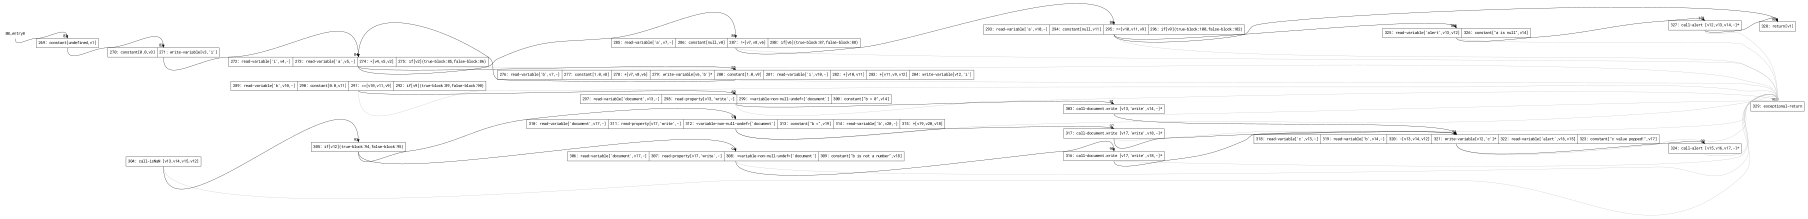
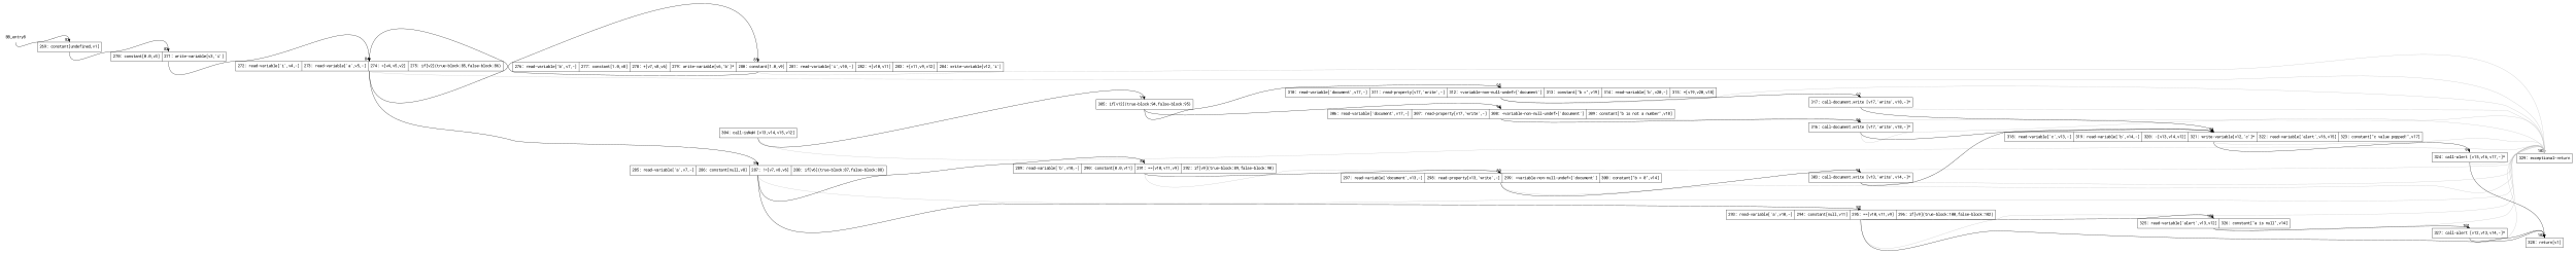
  digraph {
    fontname="Roboto Mono"
    rankdir=LR
    node [fontname="Roboto Mono" shape=record]
    edge [fontname="Roboto Mono" headport=n tailport=s]
    BB_entry8 [shape=none]
    n2 [label="{269: constant[undefined,v1]}"]
    n3 [label="{270: constant[0.0,v3]|271: write-variable[v3,'i']}"]
    n4 [label="{272: read-variable['i',v4,-]|273: read-variable['a',v5,-]|274: \<[v4,v5,v2]|275: if[v2](true-block:85,false-block:86)}"]
    n5 [label="{276: read-variable['b',v7,-]|277: constant[1.0,v8]|278: +[v7,v8,v6]|279: write-variable[v6,'b']*|280: constant[1.0,v9]|281: read-variable['i',v10,-]|282: +[v10,v11]|283: +[v11,v9,v12]|284: write-variable[v12,'i']}"]
    n6 [label="{285: read-variable['a',v7,-]|286: constant[null,v8]|287: !=[v7,v8,v6]|288: if[v6](true-block:87,false-block:88)}"]
    n7 [label="{329: exceptional-return}"]
    n8 [label="{289: read-variable['b',v10,-]|290: constant[0.0,v11]|291: ==[v10,v11,v9]|292: if[v9](true-block:89,false-block:90)}"]
    n9 [label="{293: read-variable['a',v10,-]|294: constant[null,v11]|295: ==[v10,v11,v9]|296: if[v9](true-block:100,false-block:102)}"]
    n10 [label="{297: read-variable['document',v13,-]|298: read-property[v13,'write',-]|299: \<variable-non-null-undef\>['document']|300: constant[\"b = 0\",v14]}"]
    n11 [label="{325: read-variable['alert',v13,v12]|326: constant[\"a is null\",v14]}"]
    n12 [label="{328: return[v1]}"]
    n13 [label="{303: call-document.write [v13,'write',v14,-]*}"]
    n14 [label="{327: call-alert [v12,v13,v14,-]*}"]
    n15 [label="{318: read-variable['c',v13,-]|319: read-variable['b',v14,-]|320: -[v13,v14,v12]|321: write-variable[v12,'c']*|322: read-variable['alert',v16,v15]|323: constant[\"c value popped!\",v17]}"]
    n16 [label="{304: call-isNaN [v13,v14,v15,v12]}"]
    n17 [label="{305: if[v12](true-block:94,false-block:95)}"]
    n18 [label="{324: call-alert [v15,v16,v17,-]*}"]
    n19 [label="{306: read-variable['document',v17,-]|307: read-property[v17,'write',-]|308: \<variable-non-null-undef\>['document']|309: constant[\"b is not a number\",v18]}"]
    n20 [label="{310: read-variable['document',v17,-]|311: read-property[v17,'write',-]|312: \<variable-non-null-undef\>['document']|313: constant[\"b =\",v19]|314: read-variable['b',v20,-]|315: +[v19,v20,v18]}"]
    n21 [label="{316: call-document.write [v17,'write',v18,-]*}"]
    n22 [label="{317: call-document.write [v17,'write',v18,-]*}"]
    BB_entry8 -> n2 [headlabel="    82"]
    n2 -> n3 [headlabel="      83"]
    n3 -> n4 [headlabel="      84"]
    n4 -> n5 [headlabel="      85"]
    n4 -> n6 [headlabel="      86"]
    n4 -> n7 [color=gray headlabel="      103"]
    n5 -> n4
    n5 -> n7 [color=gray]
    n6 -> n7 [color=gray]
+   n6 -> n8 [headlabel="      87"]
    n6 -> n9 [headlabel="      88"]
    n8 -> n7 [color=gray]
    n8 -> n10 [headlabel="      89"]
    n9 -> n7 [color=gray]
    n9 -> n11 [headlabel="      100"]
    n9 -> n12 [headlabel="      102"]
    n10 -> n7 [color=gray]
    n10 -> n13 [headlabel="      91"]
    n11 -> n7 [color=gray]
    n11 -> n14 [headlabel="      101"]
    n13 -> n7 [color=gray]
    n13 -> n15 [headlabel="      98"]
    n14 -> n7 [color=gray]
    n14 -> n12
    n15 -> n7 [color=gray]
    n15 -> n18 [headlabel="      99"]
    n16 -> n7 [color=gray]
    n16 -> n17 [headlabel="      93"]
    n17 -> n19 [headlabel="      94"]
    n17 -> n20 [headlabel="      95"]
    n18 -> n7 [color=gray]
+   n18 -> n12
    n19 -> n7 [color=gray]
    n19 -> n21 [headlabel="      96"]
    n20 -> n7 [color=gray]
    n20 -> n22 [headlabel="      97"]
    n21 -> n7 [color=gray]
    n21 -> n15
    n22 -> n7 [color=gray]
    n22 -> n15
  }
